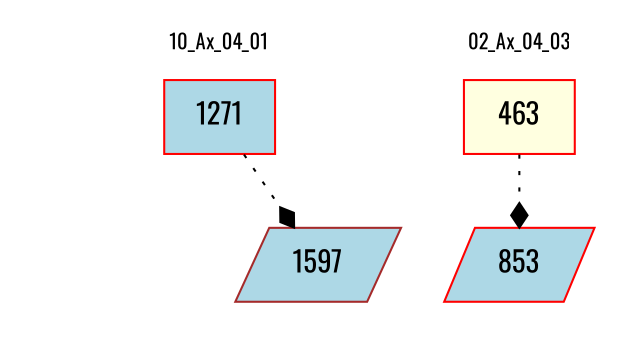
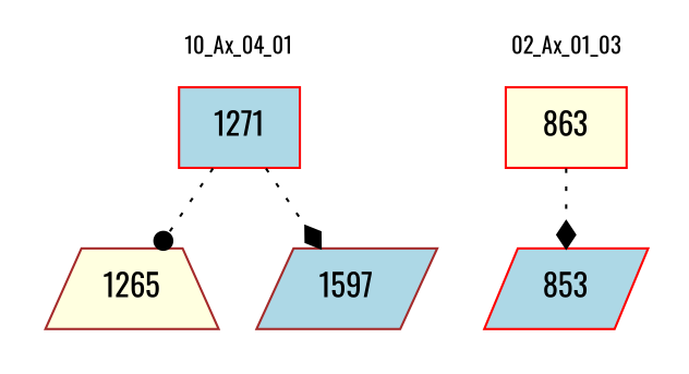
  digraph {
    fontname=Oswald
    node [color=red fillcolor=lightblue fontname=Oswald shape=box style=filled]
    edge [arrowhead=diamond color=black fontname=Oswald style=dotted]
    n1 [label=1271]
+   n2 [color=brown fillcolor=lightyellow label=1265 shape=trapezium]
    n3 [color=brown label=1597 shape=parallelogram]
-   n4 [fillcolor=lightyellow label=463]
+   n4 [fillcolor=lightyellow label=863]
    n5 [label=853 shape=parallelogram]
    subgraph cluster_1 {
      color=white
      fontsize=10
      label="10_Ax_04_01"
      n1
+     n2
      n3
    }
    subgraph cluster_2 {
      color=white
      fontsize=10
-     label="02_Ax_04_03"
+     label="02_Ax_01_03"
      n4
      n5
    }
+   n1 -> n2 [arrowhead=dot]
    n1 -> n3
    n4 -> n5
  }
